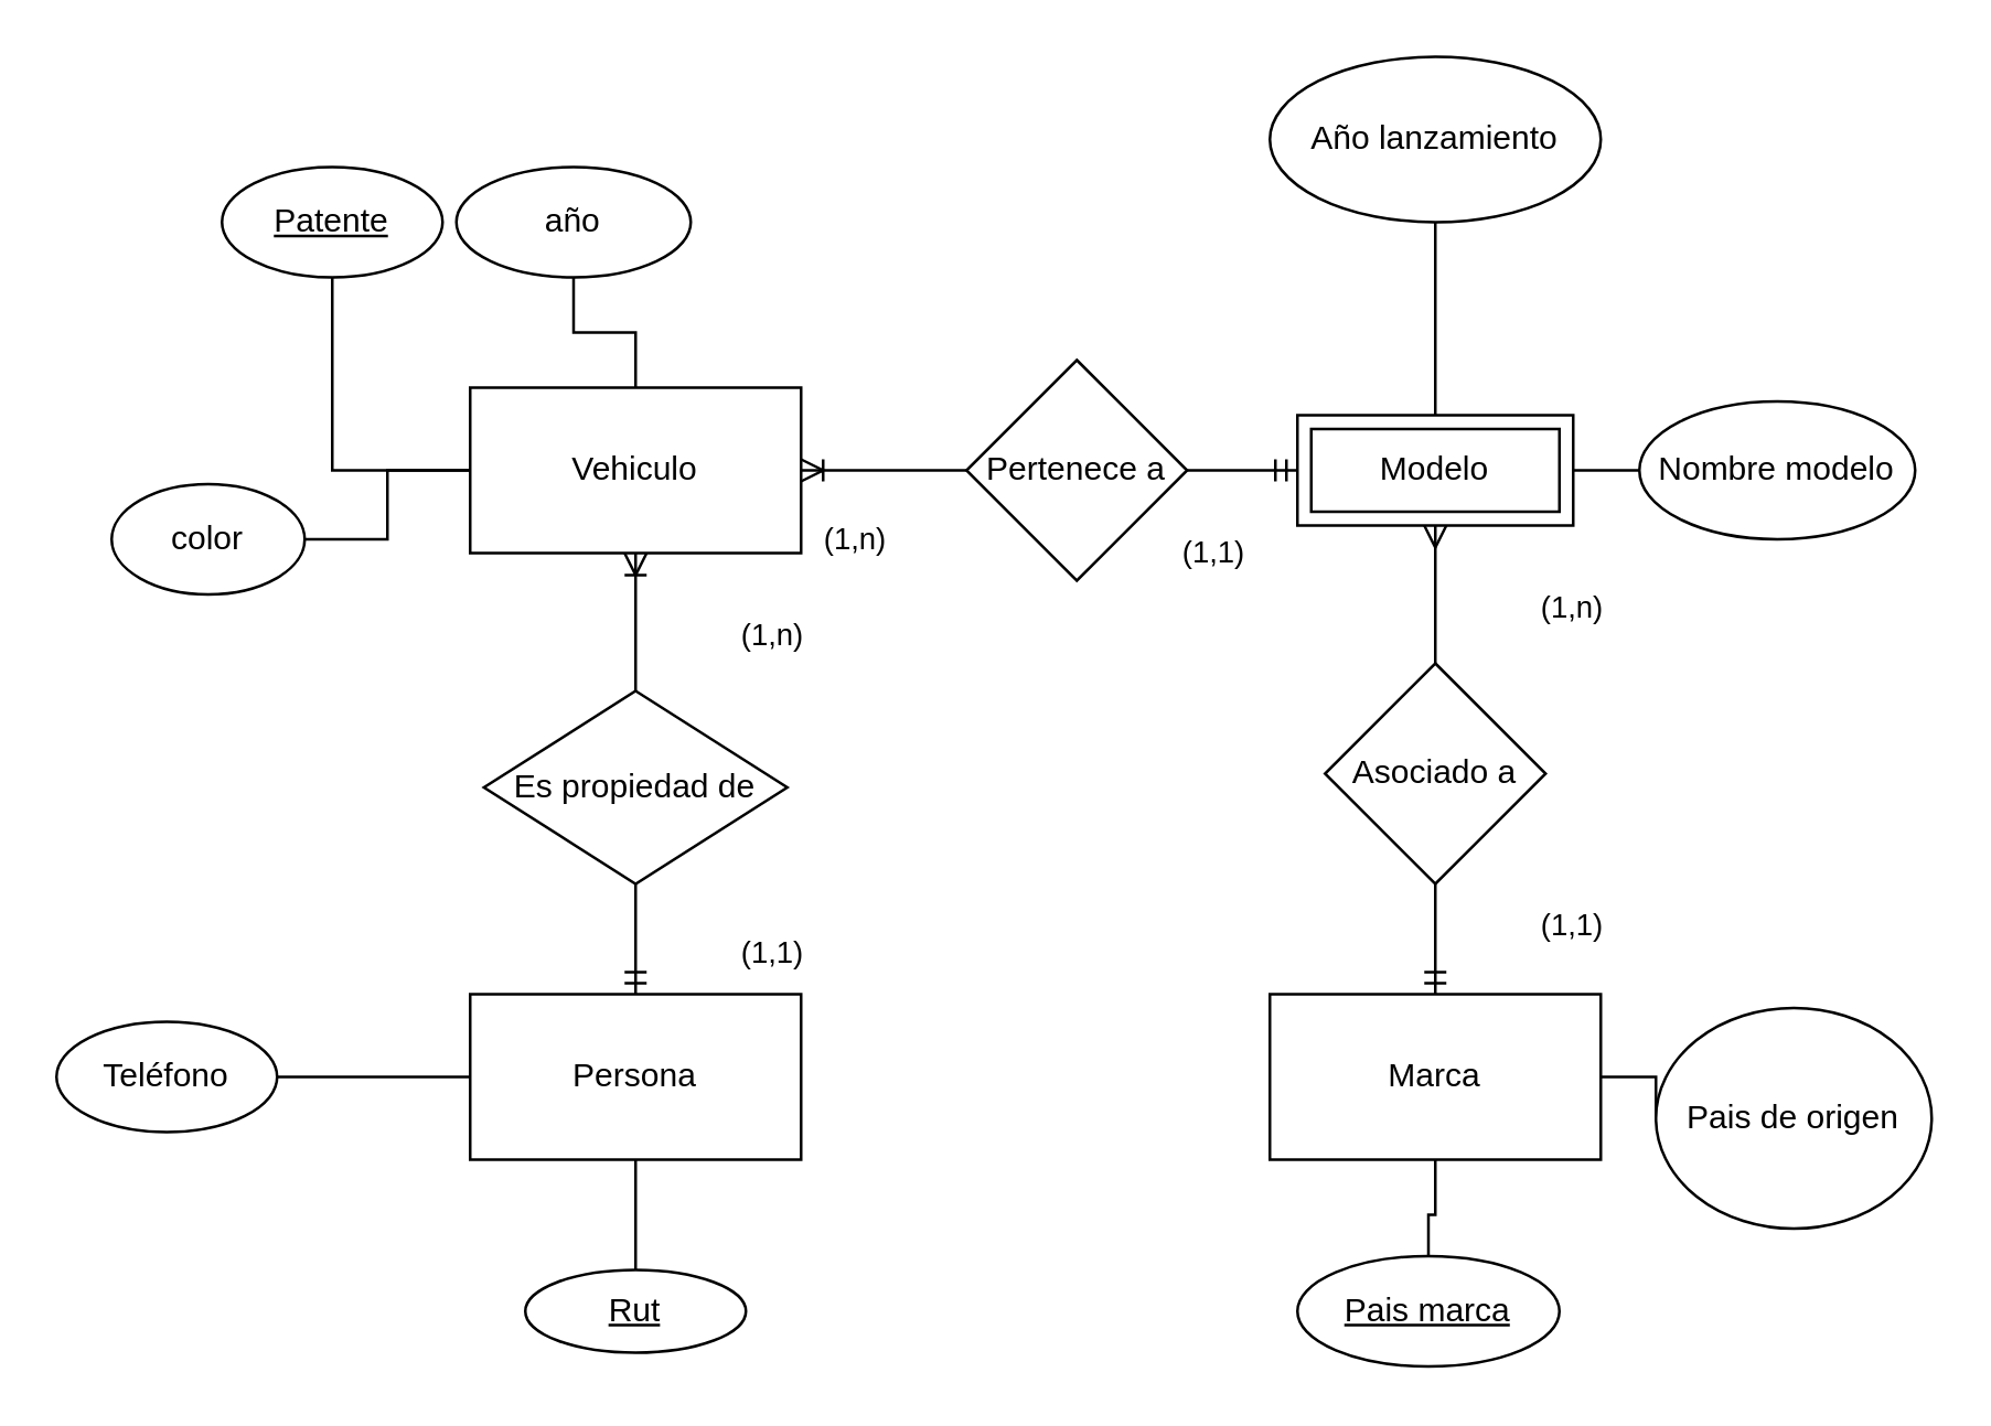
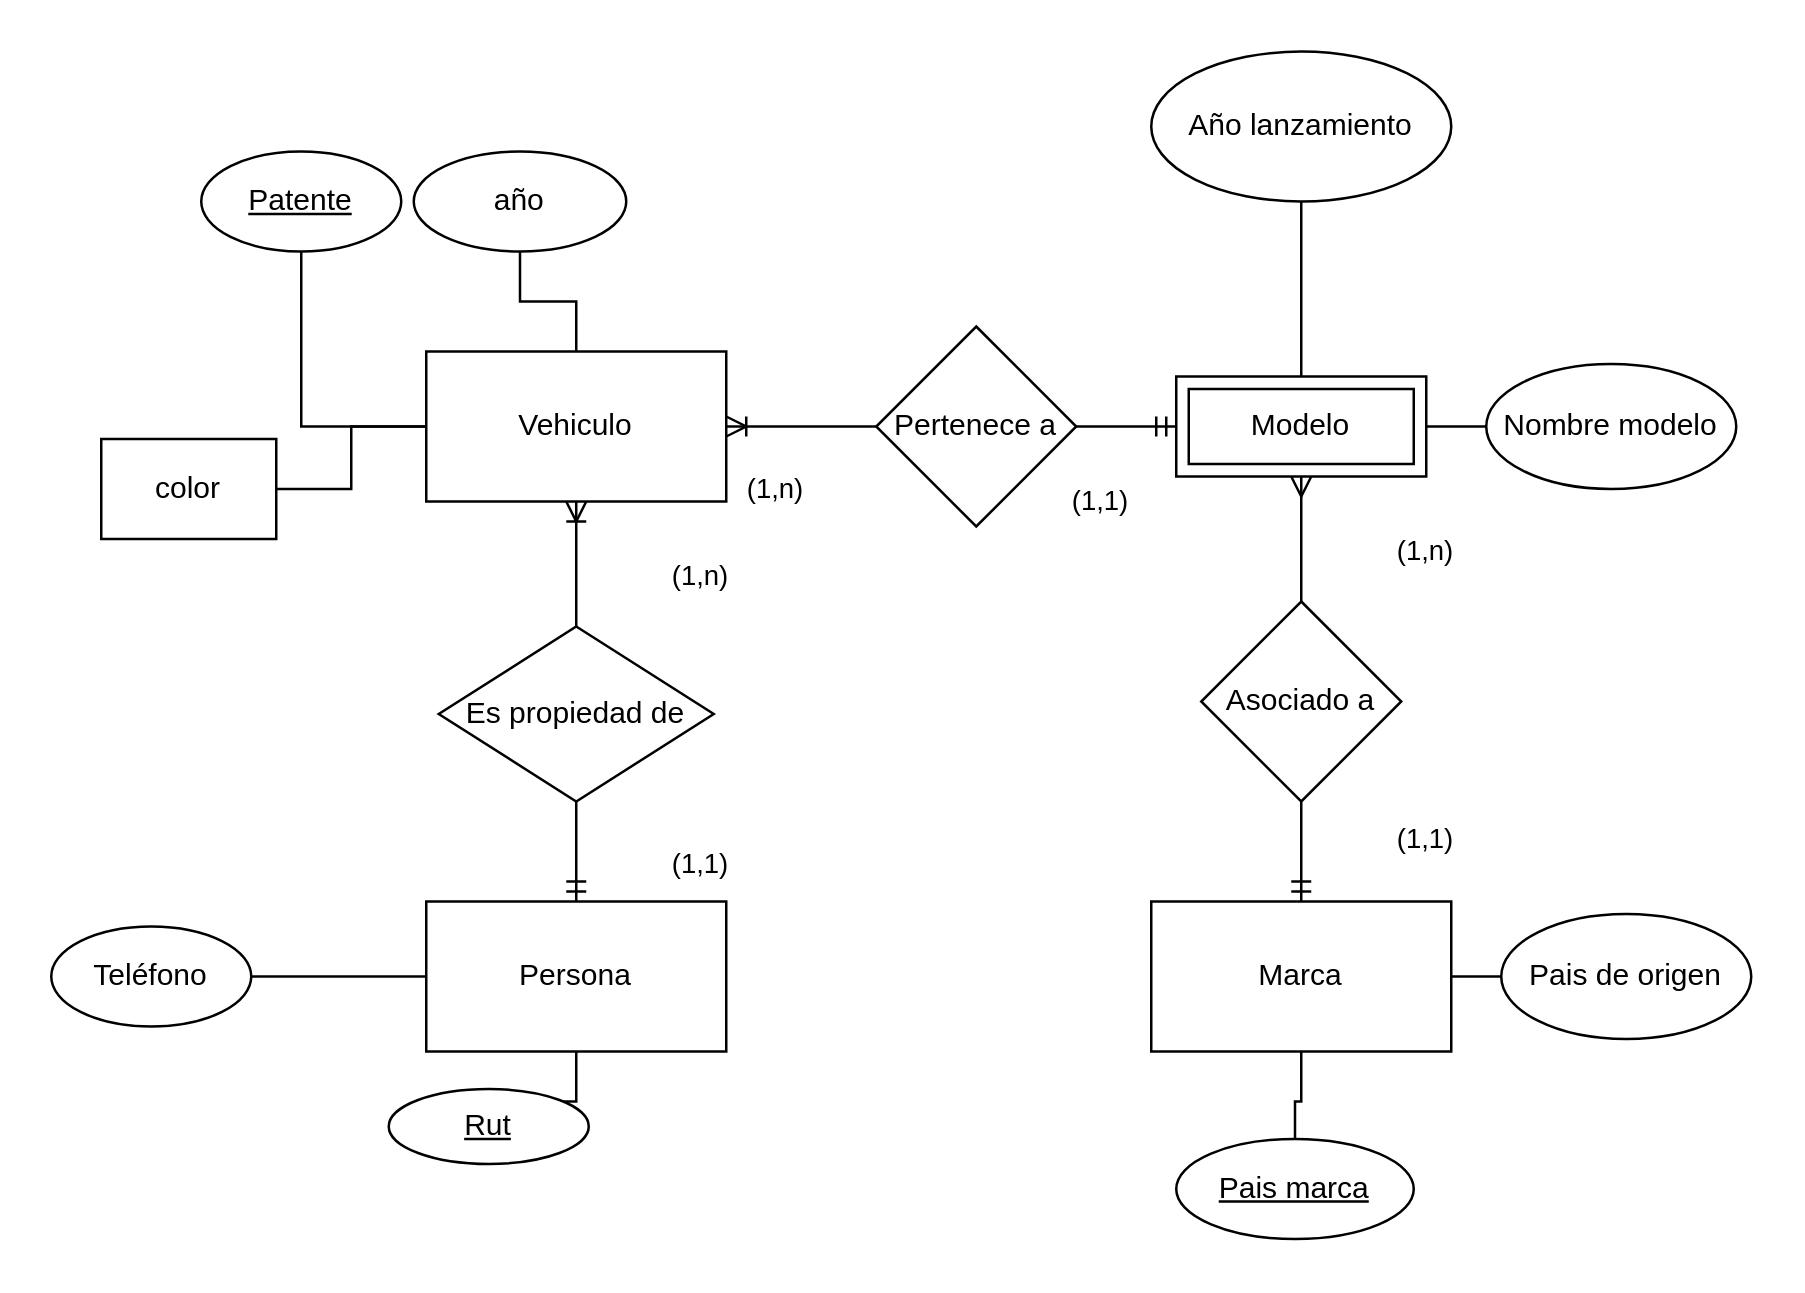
  <mxCell id="0" />
  <mxCell id="1" parent="0" />
  <mxCell id="2" value="" style="edgeStyle=orthogonalEdgeStyle;shape=connector;rounded=0;orthogonalLoop=1;jettySize=auto;html=1;labelBackgroundColor=default;fontFamily=Helvetica;fontSize=11;fontColor=default;endArrow=none;endFill=0;strokeColor=default;startArrow=ERmany;startFill=0;" parent="1" source="5" target="19" edge="1"><mxGeometry relative="1" as="geometry" /></mxCell>
  <mxCell id="3" value="" style="edgeStyle=orthogonalEdgeStyle;shape=connector;rounded=0;orthogonalLoop=1;jettySize=auto;html=1;labelBackgroundColor=default;fontFamily=Helvetica;fontSize=11;fontColor=default;endArrow=none;endFill=0;strokeColor=default;" parent="1" source="5" target="32" edge="1"><mxGeometry relative="1" as="geometry" /></mxCell>
  <mxCell id="4" value="" style="edgeStyle=orthogonalEdgeStyle;shape=connector;rounded=0;orthogonalLoop=1;jettySize=auto;html=1;labelBackgroundColor=default;fontFamily=Helvetica;fontSize=11;fontColor=default;endArrow=none;endFill=0;strokeColor=default;" parent="1" source="5" target="33" edge="1"><mxGeometry relative="1" as="geometry" /></mxCell>
  <mxCell id="5" value="Modelo" style="shape=ext;margin=3;double=1;whiteSpace=wrap;html=1;align=center;" parent="1" vertex="1"><mxGeometry x="470" y="150" width="100" height="40" as="geometry" /></mxCell>
  <mxCell id="6" value="" style="edgeStyle=orthogonalEdgeStyle;shape=connector;rounded=0;orthogonalLoop=1;jettySize=auto;html=1;labelBackgroundColor=default;fontFamily=Helvetica;fontSize=11;fontColor=default;endArrow=none;endFill=0;strokeColor=default;startArrow=ERoneToMany;startFill=0;" parent="1" source="11" target="21" edge="1"><mxGeometry relative="1" as="geometry" /></mxCell>
  <mxCell id="7" style="edgeStyle=orthogonalEdgeStyle;shape=connector;rounded=0;orthogonalLoop=1;jettySize=auto;html=1;entryX=0.5;entryY=0;entryDx=0;entryDy=0;labelBackgroundColor=default;fontFamily=Helvetica;fontSize=11;fontColor=default;endArrow=none;endFill=0;strokeColor=default;startArrow=ERoneToMany;startFill=0;" parent="1" source="11" target="23" edge="1"><mxGeometry relative="1" as="geometry" /></mxCell>
  <mxCell id="8" value="" style="edgeStyle=orthogonalEdgeStyle;shape=connector;rounded=0;orthogonalLoop=1;jettySize=auto;html=1;labelBackgroundColor=default;fontFamily=Helvetica;fontSize=11;fontColor=default;endArrow=none;endFill=0;strokeColor=default;" parent="1" source="11" target="29" edge="1"><mxGeometry relative="1" as="geometry" /></mxCell>
  <mxCell id="9" value="" style="edgeStyle=orthogonalEdgeStyle;shape=connector;rounded=0;orthogonalLoop=1;jettySize=auto;html=1;labelBackgroundColor=default;fontFamily=Helvetica;fontSize=11;fontColor=default;endArrow=none;endFill=0;strokeColor=default;" parent="1" source="11" target="31" edge="1"><mxGeometry relative="1" as="geometry" /></mxCell>
  <mxCell id="10" style="edgeStyle=orthogonalEdgeStyle;shape=connector;rounded=0;orthogonalLoop=1;jettySize=auto;html=1;entryX=1;entryY=0.5;entryDx=0;entryDy=0;labelBackgroundColor=default;fontFamily=Helvetica;fontSize=11;fontColor=default;endArrow=none;endFill=0;strokeColor=default;" parent="1" source="11" target="30" edge="1"><mxGeometry relative="1" as="geometry" /></mxCell>
  <mxCell id="11" value="Vehiculo" style="whiteSpace=wrap;html=1;" parent="1" vertex="1"><mxGeometry x="170" y="140" width="120" height="60" as="geometry" /></mxCell>
  <mxCell id="12" value="" style="edgeStyle=orthogonalEdgeStyle;shape=connector;rounded=0;orthogonalLoop=1;jettySize=auto;html=1;labelBackgroundColor=default;fontFamily=Helvetica;fontSize=11;fontColor=default;endArrow=none;endFill=0;strokeColor=default;" parent="1" source="14" target="36" edge="1"><mxGeometry relative="1" as="geometry" /></mxCell>
  <mxCell id="13" value="" style="edgeStyle=orthogonalEdgeStyle;shape=connector;rounded=0;orthogonalLoop=1;jettySize=auto;html=1;labelBackgroundColor=default;fontFamily=Helvetica;fontSize=11;fontColor=default;endArrow=none;endFill=0;strokeColor=default;" parent="1" source="14" target="37" edge="1"><mxGeometry relative="1" as="geometry" /></mxCell>
  <mxCell id="14" value="Persona" style="whiteSpace=wrap;html=1;" parent="1" vertex="1"><mxGeometry x="170" y="360" width="120" height="60" as="geometry" /></mxCell>
  <mxCell id="15" value="" style="edgeStyle=orthogonalEdgeStyle;shape=connector;rounded=0;orthogonalLoop=1;jettySize=auto;html=1;labelBackgroundColor=default;fontFamily=Helvetica;fontSize=11;fontColor=default;endArrow=none;endFill=0;strokeColor=default;" parent="1" source="17" target="34" edge="1"><mxGeometry relative="1" as="geometry" /></mxCell>
  <mxCell id="16" value="" style="edgeStyle=orthogonalEdgeStyle;shape=connector;rounded=0;orthogonalLoop=1;jettySize=auto;html=1;labelBackgroundColor=default;fontFamily=Helvetica;fontSize=11;fontColor=default;endArrow=none;endFill=0;strokeColor=default;" parent="1" source="17" target="35" edge="1"><mxGeometry relative="1" as="geometry" /></mxCell>
  <mxCell id="17" value="Marca" style="whiteSpace=wrap;html=1;" parent="1" vertex="1"><mxGeometry x="460" y="360" width="120" height="60" as="geometry" /></mxCell>
  <mxCell id="18" style="edgeStyle=orthogonalEdgeStyle;shape=connector;rounded=0;orthogonalLoop=1;jettySize=auto;html=1;entryX=0.5;entryY=0;entryDx=0;entryDy=0;labelBackgroundColor=default;fontFamily=Helvetica;fontSize=11;fontColor=default;endArrow=ERmandOne;endFill=0;strokeColor=default;" parent="1" source="19" target="17" edge="1"><mxGeometry relative="1" as="geometry" /></mxCell>
  <mxCell id="19" value="Asociado a" style="rhombus;whiteSpace=wrap;html=1;" parent="1" vertex="1"><mxGeometry x="480" y="240" width="80" height="80" as="geometry" /></mxCell>
  <mxCell id="20" style="edgeStyle=orthogonalEdgeStyle;shape=connector;rounded=0;orthogonalLoop=1;jettySize=auto;html=1;entryX=0;entryY=0.5;entryDx=0;entryDy=0;labelBackgroundColor=default;fontFamily=Helvetica;fontSize=11;fontColor=default;endArrow=ERmandOne;endFill=0;strokeColor=default;" parent="1" source="21" target="5" edge="1"><mxGeometry relative="1" as="geometry" /></mxCell>
  <mxCell id="21" value="Pertenece a" style="rhombus;whiteSpace=wrap;html=1;" parent="1" vertex="1"><mxGeometry x="350" y="130" width="80" height="80" as="geometry" /></mxCell>
  <mxCell id="22" style="edgeStyle=orthogonalEdgeStyle;shape=connector;rounded=0;orthogonalLoop=1;jettySize=auto;html=1;entryX=0.5;entryY=0;entryDx=0;entryDy=0;labelBackgroundColor=default;fontFamily=Helvetica;fontSize=11;fontColor=default;endArrow=ERmandOne;endFill=0;strokeColor=default;" parent="1" source="23" target="14" edge="1"><mxGeometry relative="1" as="geometry" /></mxCell>
  <mxCell id="23" value="Es propiedad de" style="rhombus;whiteSpace=wrap;html=1;" parent="1" vertex="1"><mxGeometry x="175" y="250" width="110" height="70" as="geometry" /></mxCell>
  <mxCell id="24" value="(1,n)" style="text;html=1;strokeColor=none;fillColor=none;align=center;verticalAlign=middle;whiteSpace=wrap;rounded=0;fontFamily=Helvetica;fontSize=11;fontColor=default;" parent="1" vertex="1"><mxGeometry x="280" y="180" width="60" height="30" as="geometry" /></mxCell>
  <mxCell id="25" value="(1,1)" style="text;html=1;strokeColor=none;fillColor=none;align=center;verticalAlign=middle;whiteSpace=wrap;rounded=0;fontFamily=Helvetica;fontSize=11;fontColor=default;" parent="1" vertex="1"><mxGeometry x="250" y="330" width="60" height="30" as="geometry" /></mxCell>
  <mxCell id="26" value="(1,n)" style="text;html=1;strokeColor=none;fillColor=none;align=center;verticalAlign=middle;whiteSpace=wrap;rounded=0;fontFamily=Helvetica;fontSize=11;fontColor=default;" parent="1" vertex="1"><mxGeometry x="540" y="205" width="60" height="30" as="geometry" /></mxCell>
  <mxCell id="27" value="(1,1)" style="text;html=1;strokeColor=none;fillColor=none;align=center;verticalAlign=middle;whiteSpace=wrap;rounded=0;fontFamily=Helvetica;fontSize=11;fontColor=default;" parent="1" vertex="1"><mxGeometry x="540" y="320" width="60" height="30" as="geometry" /></mxCell>
  <mxCell id="28" value="(1,1)" style="text;html=1;strokeColor=none;fillColor=none;align=center;verticalAlign=middle;whiteSpace=wrap;rounded=0;fontFamily=Helvetica;fontSize=11;fontColor=default;" parent="1" vertex="1"><mxGeometry x="410" y="185" width="60" height="30" as="geometry" /></mxCell>
  <mxCell id="29" value="año" style="ellipse;whiteSpace=wrap;html=1;" parent="1" vertex="1"><mxGeometry x="165" y="60" width="85" height="40" as="geometry" /></mxCell>
- <mxCell id="30" value="color" style="ellipse;whiteSpace=wrap;html=1;" parent="1" vertex="1"><mxGeometry x="40" y="175" width="70" height="40" as="geometry" /></mxCell>
+ <mxCell id="30" value="color" style="whiteSpace=wrap;html=1;rounded=0;" parent="1" vertex="1"><mxGeometry x="40" y="175" width="70" height="40" as="geometry" /></mxCell>
  <mxCell id="31" value="&lt;u&gt;Patente&lt;/u&gt;" style="ellipse;whiteSpace=wrap;html=1;" parent="1" vertex="1"><mxGeometry x="80" y="60" width="80" height="40" as="geometry" /></mxCell>
  <mxCell id="32" value="Año lanzamiento" style="ellipse;whiteSpace=wrap;html=1;" parent="1" vertex="1"><mxGeometry x="460" y="20" width="120" height="60" as="geometry" /></mxCell>
  <mxCell id="33" value="Nombre modelo" style="ellipse;whiteSpace=wrap;html=1;" parent="1" vertex="1"><mxGeometry x="594" y="145" width="100" height="50" as="geometry" /></mxCell>
  <mxCell id="34" value="&lt;u&gt;Pais marca&lt;/u&gt;" style="ellipse;whiteSpace=wrap;html=1;" parent="1" vertex="1"><mxGeometry x="470" y="455" width="95" height="40" as="geometry" /></mxCell>
- <mxCell id="35" value="Pais de origen" style="ellipse;whiteSpace=wrap;html=1;" parent="1" vertex="1"><mxGeometry x="600" y="365" width="100" height="80" as="geometry" /></mxCell>
- <mxCell id="36" value="&lt;u&gt;Rut&lt;/u&gt;" style="ellipse;whiteSpace=wrap;html=1;" parent="1" vertex="1"><mxGeometry x="190" y="460" width="80" height="30" as="geometry" /></mxCell>
+ <mxCell id="35" value="Pais de origen" style="ellipse;whiteSpace=wrap;html=1;" parent="1" vertex="1"><mxGeometry x="600" y="365" width="100" height="50" as="geometry" /></mxCell>
+ <mxCell id="36" value="&lt;u&gt;Rut&lt;/u&gt;" style="ellipse;whiteSpace=wrap;html=1;" parent="1" vertex="1"><mxGeometry x="155" y="435" width="80" height="30" as="geometry" /></mxCell>
  <mxCell id="37" value="Teléfono" style="ellipse;whiteSpace=wrap;html=1;" parent="1" vertex="1"><mxGeometry x="20" y="370" width="80" height="40" as="geometry" /></mxCell>
  <mxCell id="38" value="(1,n)" style="text;html=1;strokeColor=none;fillColor=none;align=center;verticalAlign=middle;whiteSpace=wrap;rounded=0;fontFamily=Helvetica;fontSize=11;fontColor=default;" parent="1" vertex="1"><mxGeometry x="250" y="215" width="60" height="30" as="geometry" /></mxCell>
